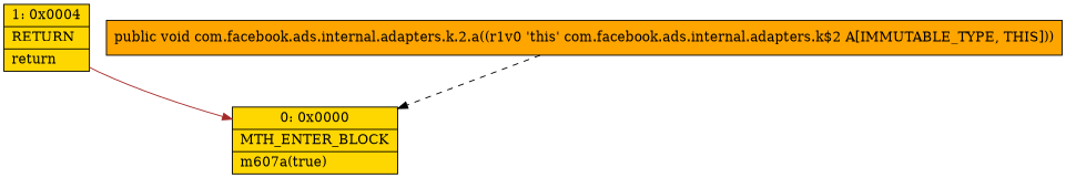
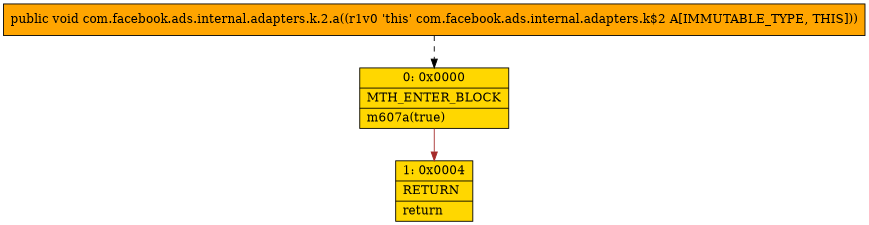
  digraph {
    node [shape=record style=filled fillcolor=gold]
    n1 [label="{0\:\ 0x0000|MTH_ENTER_BLOCK\l|m607a(true)\l}"]
    n2 [label="{1\:\ 0x0004|RETURN\l|return\l}"]
    n3 [label="{public void com.facebook.ads.internal.adapters.k.2.a((r1v0 'this' com.facebook.ads.internal.adapters.k$2 A[IMMUTABLE_TYPE, THIS])) }" fillcolor=orange]
-   n2 -> n1 [color=brown style=solid]
+   n1 -> n2 [color=brown style=solid]
    n3 -> n1 [color=black style=dashed]
  }
